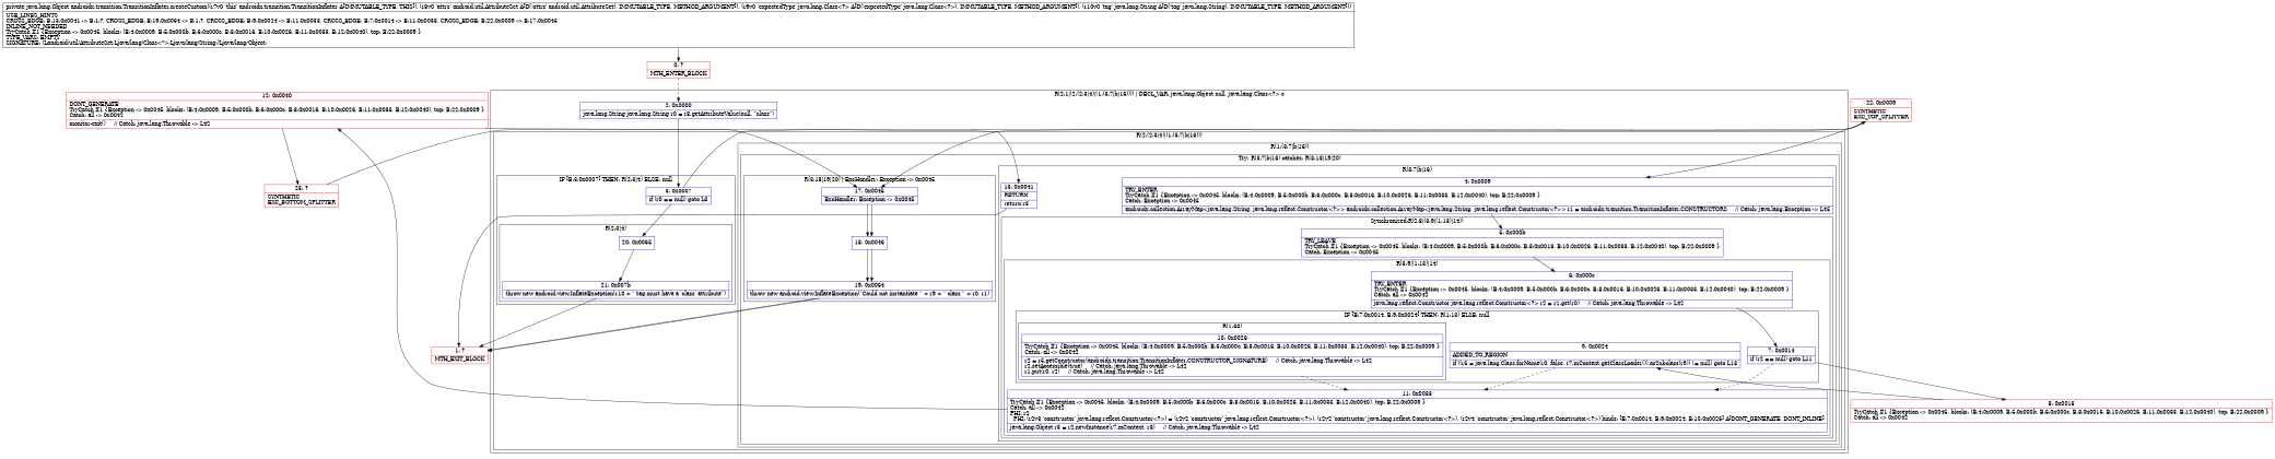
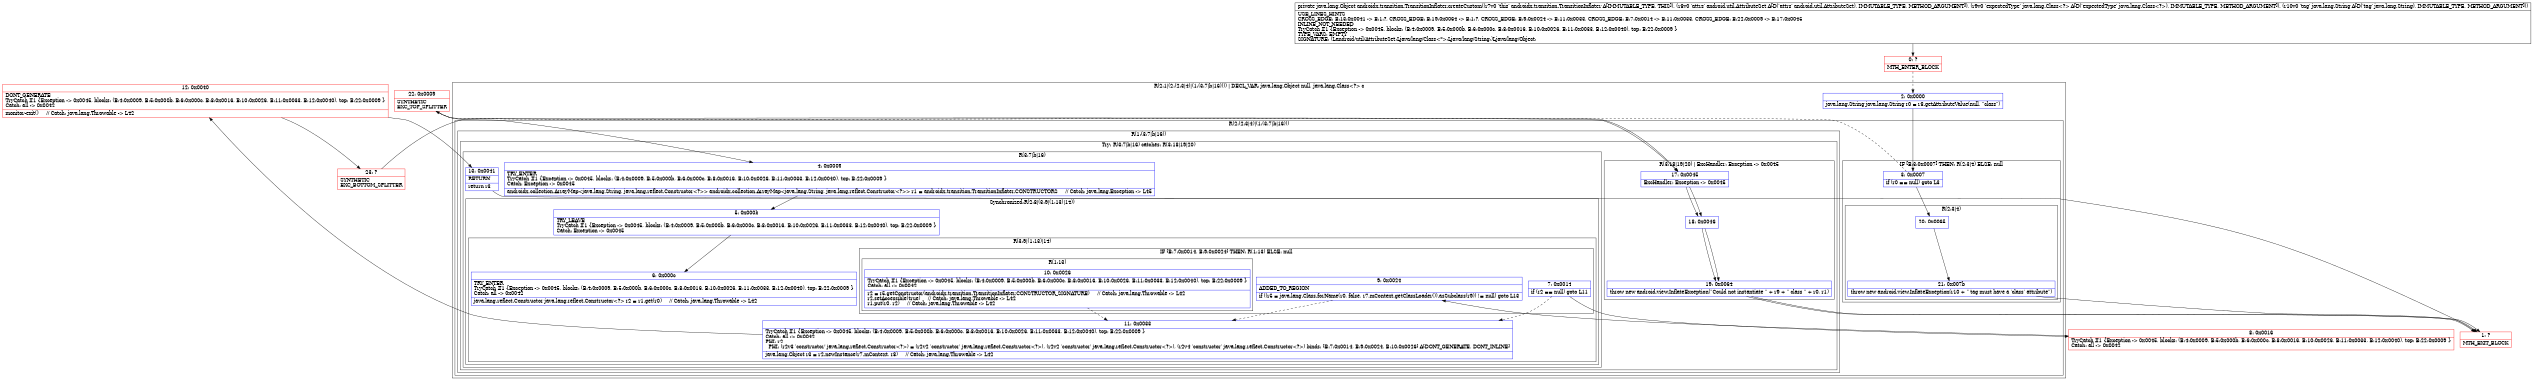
  digraph {
    node [color=blue shape=record]
    n1 [label="{20\:\ 0x0065}"]
    n2 [label="{21\:\ 0x007b|throw new android.view.InflateException(r10 + \" tag must have a 'class' attribute\")\l}"]
    n3 [label="{3\:\ 0x0007|if (r0 == null) goto L3\l}"]
    n4 [label="{10\:\ 0x0026|TryCatch #1 \{Exception \-\> 0x0045, blocks: (B:4:0x0009, B:5:0x000b, B:6:0x000c, B:8:0x0016, B:10:0x0026, B:11:0x0033, B:12:0x0040), top: B:22:0x0009 \}\lCatch: all \-\> 0x0042\l|r2 = r5.getConstructor(androidx.transition.TransitionInflater.CONSTRUCTOR_SIGNATURE)     \/\/ Catch: java.lang.Throwable \-\> L42\lr2.setAccessible(true)     \/\/ Catch: java.lang.Throwable \-\> L42\lr1.put(r0, r2)     \/\/ Catch: java.lang.Throwable \-\> L42\l}"]
    n5 [label="{7\:\ 0x0014|if (r2 == null) goto L11\l}"]
    n6 [label="{9\:\ 0x0024|ADDED_TO_REGION\l|if ((r5 = java.lang.Class.forName(r0, false, r7.mContext.getClassLoader()).asSubclass(r9)) != null) goto L13\l}"]
    n7 [label="{6\:\ 0x000c|TRY_ENTER\lTryCatch #1 \{Exception \-\> 0x0045, blocks: (B:4:0x0009, B:5:0x000b, B:6:0x000c, B:8:0x0016, B:10:0x0026, B:11:0x0033, B:12:0x0040), top: B:22:0x0009 \}\lCatch: all \-\> 0x0042\l|java.lang.reflect.Constructor java.lang.reflect.Constructor\<?\> r2 = r1.get(r0)     \/\/ Catch: java.lang.Throwable \-\> L42\l}"]
    n8 [label="{11\:\ 0x0033|TryCatch #1 \{Exception \-\> 0x0045, blocks: (B:4:0x0009, B:5:0x000b, B:6:0x000c, B:8:0x0016, B:10:0x0026, B:11:0x0033, B:12:0x0040), top: B:22:0x0009 \}\lCatch: all \-\> 0x0042\lPHI: r2 \l  PHI: (r2v3 'constructor' java.lang.reflect.Constructor\<?\>) = (r2v2 'constructor' java.lang.reflect.Constructor\<?\>), (r2v2 'constructor' java.lang.reflect.Constructor\<?\>), (r2v4 'constructor' java.lang.reflect.Constructor\<?\>) binds: [B:7:0x0014, B:9:0x0024, B:10:0x0026] A[DONT_GENERATE, DONT_INLINE]\l|java.lang.Object r3 = r2.newInstance(r7.mContext, r8)     \/\/ Catch: java.lang.Throwable \-\> L42\l}"]
    n9 [label="{5\:\ 0x000b|TRY_LEAVE\lTryCatch #1 \{Exception \-\> 0x0045, blocks: (B:4:0x0009, B:5:0x000b, B:6:0x000c, B:8:0x0016, B:10:0x0026, B:11:0x0033, B:12:0x0040), top: B:22:0x0009 \}\lCatch: Exception \-\> 0x0045\l}"]
    n10 [label="{4\:\ 0x0009|TRY_ENTER\lTryCatch #1 \{Exception \-\> 0x0045, blocks: (B:4:0x0009, B:5:0x000b, B:6:0x000c, B:8:0x0016, B:10:0x0026, B:11:0x0033, B:12:0x0040), top: B:22:0x0009 \}\lCatch: Exception \-\> 0x0045\l|androidx.collection.ArrayMap\<java.lang.String, java.lang.reflect.Constructor\<?\>\> androidx.collection.ArrayMap\<java.lang.String, java.lang.reflect.Constructor\<?\>\> r1 = androidx.transition.TransitionInflater.CONSTRUCTORS     \/\/ Catch: java.lang.Exception \-\> L45\l}"]
    n11 [label="{13\:\ 0x0041|RETURN\l|return r3\l}"]
    n12 [label="{17\:\ 0x0045|ExcHandler: Exception \-\> 0x0045\l}"]
    n13 [label="{18\:\ 0x0046}"]
    n14 [label="{19\:\ 0x0064|throw new android.view.InflateException(\"Could not instantiate \" + r9 + \" class \" + r0, r1)\l}"]
    n15 [label="{2\:\ 0x0000|java.lang.String java.lang.String r0 = r8.getAttributeValue(null, \"class\")\l}"]
    n16 [color=red label="{1\:\ ?|MTH_EXIT_BLOCK\l}"]
    n17 [color=red label="{22\:\ 0x0009|SYNTHETIC\lEXC_TOP_SPLITTER\l}"]
    n18 [color=red label="{8\:\ 0x0016|TryCatch #1 \{Exception \-\> 0x0045, blocks: (B:4:0x0009, B:5:0x000b, B:6:0x000c, B:8:0x0016, B:10:0x0026, B:11:0x0033, B:12:0x0040), top: B:22:0x0009 \}\lCatch: all \-\> 0x0042\l}"]
    n19 [color=red label="{12\:\ 0x0040|DONT_GENERATE\lTryCatch #1 \{Exception \-\> 0x0045, blocks: (B:4:0x0009, B:5:0x000b, B:6:0x000c, B:8:0x0016, B:10:0x0026, B:11:0x0033, B:12:0x0040), top: B:22:0x0009 \}\lCatch: all \-\> 0x0042\l|monitor\-exit()     \/\/ Catch: java.lang.Throwable \-\> L42\l}"]
    n20 [color=red label="{23\:\ ?|SYNTHETIC\lEXC_BOTTOM_SPLITTER\l}"]
    n21 [color=red label="{0\:\ ?|MTH_ENTER_BLOCK\l}"]
    n22 [label="{private java.lang.Object androidx.transition.TransitionInflater.createCustom((r7v0 'this' androidx.transition.TransitionInflater A[IMMUTABLE_TYPE, THIS]), (r8v0 'attrs' android.util.AttributeSet A[D('attrs' android.util.AttributeSet), IMMUTABLE_TYPE, METHOD_ARGUMENT]), (r9v0 'expectedType' java.lang.Class\<?\> A[D('expectedType' java.lang.Class\<?\>), IMMUTABLE_TYPE, METHOD_ARGUMENT]), (r10v0 'tag' java.lang.String A[D('tag' java.lang.String), IMMUTABLE_TYPE, METHOD_ARGUMENT]))  | USE_LINES_HINTS\lCROSS_EDGE: B:13:0x0041 \-\> B:1:?, CROSS_EDGE: B:19:0x0064 \-\> B:1:?, CROSS_EDGE: B:9:0x0024 \-\> B:11:0x0033, CROSS_EDGE: B:7:0x0014 \-\> B:11:0x0033, CROSS_EDGE: B:22:0x0009 \-\> B:17:0x0045\lINLINE_NOT_NEEDED\lTryCatch #1 \{Exception \-\> 0x0045, blocks: (B:4:0x0009, B:5:0x000b, B:6:0x000c, B:8:0x0016, B:10:0x0026, B:11:0x0033, B:12:0x0040), top: B:22:0x0009 \}\lTYPE_VARS: EMPTY\lSIGNATURE: (Landroid\/util\/AttributeSet;Ljava\/lang\/Class\<*\>;Ljava\/lang\/String;)Ljava\/lang\/Object;\l}" color=""]
    subgraph cluster_1 {
      label="R(2:1|(2:(2:3|4)|(1:(3:7|b|16)))) | DECL_VAR: java.lang.Object null, java.lang.Class\<?\> c\l"
      n15
      subgraph cluster_2 {
        label="R(2:(2:3|4)|(1:(3:7|b|16)))"
        subgraph cluster_3 {
          label="IF [B:3:0x0007] THEN: R(2:3|4) ELSE: null"
          n3
          subgraph cluster_4 {
            label="R(2:3|4)"
            n1
            n2
          }
        }
        subgraph cluster_5 {
          label="R(1:(3:7|b|16))"
          subgraph cluster_6 {
            label="Try: R(3:7|b|16) catches: R(3:18|19|20)"
            subgraph cluster_7 {
              label="R(3:7|b|16)"
              n10
              n11
              subgraph cluster_8 {
                label="Synchronized:R(2:8|(3:9|(1:13)|14))"
                n9
                subgraph cluster_9 {
                  label="R(3:9|(1:13)|14)"
                  n7
                  n8
                  subgraph cluster_10 {
                    label="IF [B:7:0x0014, B:9:0x0024] THEN: R(1:13) ELSE: null"
                    n5
                    n6
                    subgraph cluster_11 {
-                     label="R(1:63)"
+                     label="R(1:13)"
                      n4
                    }
                  }
                }
              }
            }
            subgraph cluster_12 {
              label="R(3:18|19|20) | ExcHandler: Exception \-\> 0x0045\l"
              n12
              n13
              n14
            }
          }
        }
      }
    }
    subgraph cluster_13 {
      label="R(3:18|19|20) | ExcHandler: Exception \-\> 0x0045\l"
    }
    n1 -> n2
    n2 -> n16
    n3 -> n1
-   n3 -> n17 [style=solid]
+   n3 -> n17 [style=dashed]
    n4 -> n8 [style=dashed]
    n5 -> n8 [style=dashed]
    n5 -> n18
    n6 -> n8 [style=dashed]
-   n7 -> n5
    n8 -> n19
    n9 -> n7
    n10 -> n9
    n11 -> n16
    n12 -> n13
    n12 -> n13
    n13 -> n14
    n13 -> n14
    n14 -> n16
    n14 -> n16
    n15 -> n3
    n17 -> n10
    n17 -> n12
    n18 -> n6
    n19 -> n11
    n19 -> n20
    n20 -> n12
    n21 -> n15 [style=dashed]
    n22 -> n21
  }
